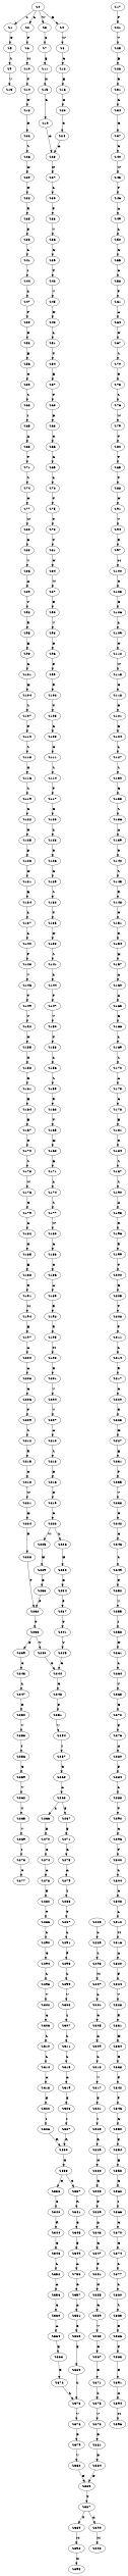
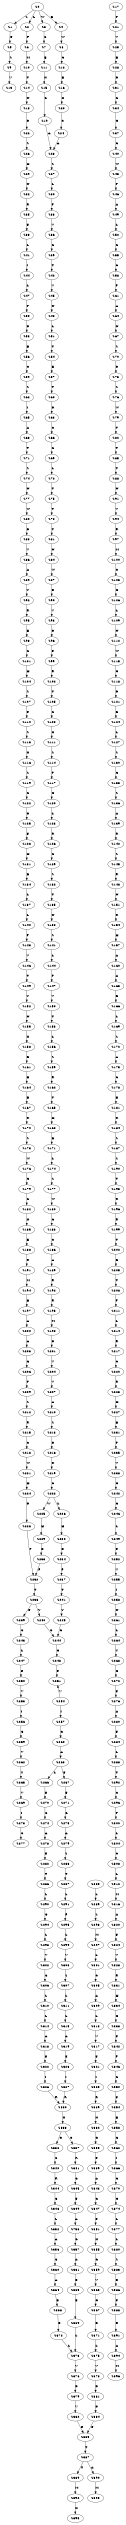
  strict digraph {
    S0
    S1
    S2
    S3
    S4
    S5
    S6
    S7
    S8
    S9
    S10
    S11
    S12
    S13
    S14
    S15
    S16
    S18
    S19
    S20
    S17
    S21
    S22
    S23
    S24
    S25
    S26
    S27
    S28
    S29
    S30
    S31
    S32
    S33
    S34
    S35
    S36
    S37
    S38
    S39
    S40
    S41
    S42
    S43
    S44
    S45
    S46
    S47
    S48
    S49
    S50
    S51
    S52
    S53
    S54
    S55
    S56
    S57
    S58
    S59
    S60
    S61
    S62
    S63
    S64
    S65
    S66
    S67
    S68
    S69
    S70
    S71
    S72
    S73
    S74
    S75
    S76
    S77
    S78
    S79
    S80
    S81
    S82
    S83
    S84
    S85
    S86
    S87
    S88
    S89
    S90
    S91
    S92
    S93
    S94
    S95
    S96
    S97
    S98
    S99
    S100
    S101
    S102
    S103
    S104
    S105
    S106
    S107
    S108
    S109
    S110
    S111
    S112
    S113
    S114
    S115
    S116
    S117
    S118
    S119
    S120
    S121
    S122
    S123
    S124
    S125
    S126
    S127
    S128
    S129
    S130
    S131
    S132
    S133
    S134
    S135
    S136
    S137
    S138
    S139
    S140
    S141
    S142
    S143
    S144
    S145
    S146
    S147
    S148
    S149
    S150
    S151
    S152
    S153
    S154
    S155
    S156
    S157
    S158
    S159
    S160
    S161
    S162
    S163
    S164
    S165
    S166
    S167
    S168
    S169
    S170
    S171
    S172
    S173
    S174
    S175
    S176
    S177
    S178
    S179
    S180
    S181
    S182
    S183
    S184
    S185
    S186
    S187
    S188
    S189
    S190
    S191
    S192
    S193
    S194
    S195
    S196
    S197
    S198
    S199
    S200
    S201
    S202
    S203
    S204
    S205
    S206
    S207
    S208
    S209
    S210
    S211
    S212
    S213
    S214
    S215
    S216
    S217
    S218
    S219
    S220
    S221
    S222
    S223
    S224
    S225
    S226
    S227
    S228
    S229
    S230
    S231
    S232
    S233
    S234
    S235
    S236
    S237
    S238
    S239
    S240
    S241
    S242
    S243
    S244
    S245
    S246
    S247
    S248
    S249
    S250
    S251
    S252
    S253
    S254
    S255
    S256
    S257
    S258
    S259
    S260
    S261
    S262
    S263
    S264
    S265
    S266
    S267
    S268
    S269
    S270
    S271
    S272
    S273
    S274
    S275
    S276
    S277
    S278
    S279
    S280
    S282
    S283
    S284
    S286
    S287
    S288
    S285
    S289
    S290
    S291
    S292
    S293
    S294
    S295
    S296
    S297
    S298
    S299
    S300
    S301
    S302
    S303
    S304
    S305
    S306
    S307
    S308
    S309
    S310
    S311
    S312
    S313
    S314
    S315
    S316
    S317
    S318
    S319
    S320
    S321
    S322
    S323
    S324
    S325
    S326
    S327
    S328
    S329
    S330
    S331
    S332
    S333
    S334
    S335
    S336
    S337
    S338
    S339
    S340
    S341
    S342
    S343
    S344
    S345
    S346
    S347
    S348
    S349
    S350
    S351
    S352
    n353 [label=S753]
    S354
    S355
    S356
    S357
    S358
    S359
    S360
    S361
    S362
    S363
    S364
    S365
    S366
    S367
    S368
    S369
    S370
    S371
    S372
    S373
    S374
    S375
    S376
    S377
    S378
    S379
    S380
    S381
    S382
    S383
    S384
    S385
    S386
    S387
    S388
    S389
    S390
    S391
    S392
    S393
    S394
    S395
    S396
    S0 -> S1 [label=S]
    S0 -> S2 [label=L]
    S0 -> S3 [label=W]
    S0 -> S4 [label=E]
    S1 -> S5 [label=F]
    S2 -> S6 [label=P]
    S3 -> S7 [label=G]
    S4 -> S8 [label=W]
    S5 -> S9 [label=S]
    S6 -> S10 [label=M]
    S7 -> S11 [label=E]
    S8 -> S12 [label=G]
    S9 -> S13 [label=V]
    S10 -> S14 [label=T]
    S11 -> S15 [label=K]
    S12 -> S16 [label=E]
    S14 -> S18 [label=N]
    S15 -> S19 [label=C]
    S16 -> S20 [label=K]
    S18 -> S22 [label=D]
    S19 -> S23 [label=A]
    S20 -> S24 [label=C]
    S17 -> S21 [label=P]
    S21 -> S25 [label=V]
    S22 -> S26 [label=S]
-   S23 -> S27 [label=N]
+   S23 -> S27 [label=S]
    S24 -> S23 [label=A]
    S25 -> S28 [label=E]
    S26 -> S29 [label=H]
    S27 -> S30 [label=L]
    S28 -> S31 [label=D]
    S29 -> S32 [label=N]
    S30 -> S33 [label=P]
    S31 -> S34 [label=G]
    S32 -> S35 [label=R]
    S33 -> S36 [label=V]
    S34 -> S37 [label=Q]
    S35 -> S38 [label=F]
    S36 -> S39 [label=G]
    S37 -> S40 [label=G]
    S38 -> S41 [label=L]
    S39 -> S42 [label=T]
    S40 -> S43 [label=W]
    S41 -> S44 [label=I]
    S42 -> S45 [label=V]
    S43 -> S46 [label=P]
    S44 -> S47 [label=L]
    S45 -> S48 [label=N]
    S46 -> S49 [label=A]
    S47 -> S50 [label=P]
    S48 -> S51 [label=L]
    S49 -> S52 [label=L]
    S50 -> S53 [label=D]
    S51 -> S54 [label=T]
    S52 -> S55 [label=G]
    S53 -> S56 [label=E]
    S54 -> S57 [label=E]
    S55 -> S58 [label=C]
    S56 -> S59 [label=C]
    S57 -> S60 [label=T]
    S58 -> S61 [label=P]
    S59 -> S62 [label=S]
    S60 -> S63 [label=D]
    S61 -> S64 [label=A]
    S62 -> S65 [label=I]
    S63 -> S66 [label=C]
    S64 -> S67 [label=N]
    S65 -> S68 [label=A]
    S66 -> S69 [label=G]
    S67 -> S70 [label=S]
    S68 -> S71 [label=T]
    S69 -> S72 [label=L]
    S70 -> S73 [label=D]
    S71 -> S74 [label=S]
    S72 -> S75 [label=T]
    S73 -> S76 [label=S]
    S74 -> S77 [label=N]
    S75 -> S78 [label=T]
    S76 -> S79 [label=W]
    S77 -> S80 [label=W]
    S78 -> S81 [label=T]
    S79 -> S82 [label=T]
    S80 -> S83 [label=D]
    S81 -> S84 [label=N]
    S82 -> S85 [label=T]
    S83 -> S86 [label=V]
    S84 -> S87 [label=W]
    S85 -> S88 [label=T]
    S86 -> S89 [label=A]
    S87 -> S90 [label=D]
    S88 -> S91 [label=N]
    S89 -> S92 [label=Y]
    S90 -> S93 [label=V]
    S91 -> S94 [label=V]
    S92 -> S95 [label=R]
    S93 -> S96 [label=D]
    S94 -> S97 [label=R]
    S95 -> S98 [label=E]
    S96 -> S99 [label=F]
    S97 -> S100 [label=M]
    S98 -> S101 [label=C]
    S99 -> S102 [label=R]
    S100 -> S103 [label=C]
    S101 -> S104 [label=H]
    S102 -> S105 [label=T]
    S103 -> S106 [label=Q]
    S104 -> S107 [label=S]
    S105 -> S108 [label=C]
    S106 -> S109 [label=L]
    S107 -> S110 [label=F]
    S108 -> S111 [label=K]
    S109 -> S112 [label=N]
    S110 -> S113 [label=S]
    S111 -> S114 [label=S]
    S112 -> S115 [label=W]
    S113 -> S116 [label=K]
    S114 -> S117 [label=P]
    S115 -> S118 [label=Q]
    S116 -> S119 [label=S]
    S117 -> S120 [label=Q]
    S118 -> S121 [label=D]
    S119 -> S122 [label=G]
    S120 -> S123 [label=L]
    S121 -> S124 [label=E]
    S122 -> S125 [label=D]
    S123 -> S126 [label=R]
    S124 -> S127 [label=L]
    S125 -> S128 [label=F]
    S126 -> S129 [label=G]
    S127 -> S130 [label=S]
    S128 -> S131 [label=H]
    S129 -> S132 [label=S]
    S130 -> S133 [label=G]
    S131 -> S134 [label=E]
    S132 -> S135 [label=T]
    S133 -> S136 [label=S]
    S134 -> S137 [label=L]
    S135 -> S138 [label=N]
    S136 -> S139 [label=A]
    S137 -> S140 [label=L]
    S138 -> S141 [label=S]
    S139 -> S142 [label=R]
    S140 -> S143 [label=P]
    S141 -> S144 [label=L]
    S142 -> S145 [label=S]
    S143 -> S146 [label=V]
    S144 -> S147 [label=P]
    S145 -> S148 [label=R]
    S146 -> S149 [label=T]
    S147 -> S150 [label=V]
    S148 -> S151 [label=N]
    S149 -> S152 [label=Y]
    S150 -> S153 [label=T]
    S151 -> S154 [label=R]
    S152 -> S155 [label=N]
    S153 -> S156 [label=L]
    S154 -> S157 [label=H]
    S155 -> S158 [label=K]
    S156 -> S159 [label=S]
    S157 -> S160 [label=A]
    S158 -> S161 [label=E]
    S159 -> S162 [label=R]
    S160 -> S163 [label=A]
    S161 -> S164 [label=E]
    S162 -> S165 [label=T]
    S163 -> S166 [label=E]
    S164 -> S167 [label=E]
    S165 -> S168 [label=H]
    S166 -> S169 [label=L]
    S167 -> S170 [label=R]
    S168 -> S171 [label=E]
    S169 -> S172 [label=S]
    S170 -> S173 [label=S]
    S171 -> S174 [label=L]
    S172 -> S175 [label=A]
    S173 -> S176 [label=W]
    S174 -> S177 [label=S]
    S175 -> S178 [label=G]
    S176 -> S179 [label=G]
    S177 -> S180 [label=W]
    S178 -> S181 [label=E]
    S179 -> S182 [label=C]
    S180 -> S183 [label=G]
    S181 -> S184 [label=R]
    S182 -> S185 [label=K]
    S183 -> S186 [label=C]
    S184 -> S187 [label=S]
    S185 -> S188 [label=E]
    S186 -> S189 [label=A]
    S187 -> S190 [label=S]
    S188 -> S191 [label=R]
    S189 -> S192 [label=R]
-   S190 -> S193 [label=A]
+   S190 -> S193 [label=T]
    S191 -> S194 [label=M]
    S192 -> S195 [label=R]
    S193 -> S196 [label=R]
    S194 -> S197 [label=E]
    S195 -> S198 [label=M]
    S196 -> S199 [label=R]
    S197 -> S200 [label=A]
    S198 -> S201 [label=D]
    S199 -> S202 [label=T]
    S200 -> S203 [label=A]
    S201 -> S204 [label=V]
    S202 -> S205 [label=E]
    S203 -> S206 [label=G]
    S204 -> S207 [label=V]
    S205 -> S208 [label=T]
    S206 -> S209 [label=P]
    S207 -> S210 [label=A]
    S208 -> S211 [label=P]
    S209 -> S212 [label=S]
    S210 -> S213 [label=S]
    S211 -> S214 [label=L]
    S212 -> S215 [label=R]
    S213 -> S216 [label=D]
    S214 -> S217 [label=R]
    S215 -> S218 [label=C]
    S216 -> S219 [label=R]
    S217 -> S220 [label=C]
    S218 -> S221 [label=W]
    S219 -> S222 [label=C]
    S220 -> S223 [label=R]
    S221 -> S224 [label=H]
    S222 -> S225 [label=W]
    S222 -> S226 [label=L]
    S223 -> S227 [label=H]
    S224 -> S228 [label=D]
    S225 -> S229 [label=H]
    S226 -> S230 [label=H]
    S227 -> S231 [label=E]
    S228 -> S232 [label=P]
    S229 -> S233 [label=D]
    S230 -> S234 [label=D]
    S231 -> S235 [label=P]
    S232 -> S236 [label=T]
    S233 -> S232 [label=P]
    S234 -> S237 [label=P]
    S235 -> S238 [label=V]
    S236 -> S239 [label=F]
    S236 -> S240 [label=Y]
    S237 -> S241 [label=T]
    S238 -> S242 [label=Q]
    S239 -> S243 [label=G]
    S240 -> S244 [label=G]
    S241 -> S245 [label=Y]
    S242 -> S246 [label=G]
    S243 -> S247 [label=L]
    S244 -> S248 [label=Q]
    S245 -> S244 [label=G]
    S246 -> S249 [label=L]
    S247 -> S250 [label=F]
    S248 -> S251 [label=F]
    S249 -> S252 [label=F]
    S250 -> S253 [label=V]
-   S251 -> S254 [label=V]
+   S254 -> S251 [label=V]
    S252 -> S255 [label=V]
    S253 -> S256 [label=I]
    S254 -> S257 [label=I]
    S255 -> S258 [label=I]
    S256 -> S259 [label=G]
    S257 -> S260 [label=G]
    S258 -> S261 [label=N]
    S259 -> S262 [label=V]
    S260 -> S263 [label=A]
    S261 -> S264 [label=L]
    S262 -> S265 [label=Y]
    S263 -> S266 [label=L]
    S263 -> S267 [label=F]
    S264 -> S268 [label=Y]
    S265 -> S269 [label=V]
    S266 -> S270 [label=F]
    S267 -> S271 [label=F]
    S268 -> S272 [label=Q]
    S269 -> S273 [label=I]
    S270 -> S274 [label=G]
    S271 -> S275 [label=G]
    S272 -> S276 [label=F]
    S273 -> S277 [label=C]
    S274 -> S278 [label=A]
    S275 -> S279 [label=A]
    S276 -> S280 [label=A]
    S278 -> S282 [label=F]
    S279 -> S283 [label=S]
    S280 -> S284 [label=F]
    S282 -> S286 [label=T]
    S283 -> S287 [label=T]
    S284 -> S288 [label=L]
    S286 -> S290 [label=L]
    S287 -> S291 [label=L]
    S288 -> S292 [label=T]
    S285 -> S289 [label=L]
    S289 -> S293 [label=S]
    S290 -> S294 [label=Q]
    S291 -> S295 [label=P]
    S292 -> S296 [label=C]
    S293 -> S297 [label=M]
    S294 -> S298 [label=L]
    S295 -> S299 [label=L]
    S296 -> S300 [label=P]
    S297 -> S301 [label=L]
    S298 -> S302 [label=V]
    S299 -> S303 [label=V]
    S300 -> S304 [label=L]
    S301 -> S305 [label=C]
    S302 -> S306 [label=G]
    S303 -> S307 [label=S]
    S304 -> S308 [label=C]
    S305 -> S309 [label=A]
    S306 -> S310 [label=L]
    S307 -> S311 [label=L]
    S308 -> S312 [label=L]
    S309 -> S313 [label=L]
    S310 -> S314 [label=L]
    S311 -> S315 [label=L]
    S312 -> S316 [label=M]
    S313 -> S317 [label=V]
    S314 -> S318 [label=A]
    S315 -> S319 [label=A]
    S316 -> S320 [label=A]
    S317 -> S321 [label=F]
    S318 -> S322 [label=F]
    S319 -> S323 [label=F]
    S320 -> S324 [label=F]
    S321 -> S325 [label=I]
    S322 -> S326 [label=I]
    S323 -> S327 [label=I]
    S324 -> S328 [label=V]
    S325 -> S329 [label=R]
    S326 -> S330 [label=R]
    S327 -> S330 [label=R]
    S328 -> S331 [label=R]
    S329 -> S332 [label=K]
    S330 -> S333 [label=K]
    S331 -> S334 [label=H]
    S332 -> S335 [label=Q]
    S333 -> S336 [label=Q]
    S333 -> S337 [label=C]
    S334 -> S338 [label=Q]
    S335 -> S339 [label=F]
    S336 -> S340 [label=C]
    S337 -> S341 [label=R]
    S338 -> S342 [label=F]
    S339 -> S343 [label=A]
    S340 -> S344 [label=R]
    S341 -> S345 [label=G]
    S342 -> S346 [label=P]
    S343 -> S347 [label=G]
    S344 -> S348 [label=G]
    S345 -> S349 [label=F]
    S346 -> S350 [label=G]
    S347 -> S351 [label=F]
    S348 -> S352 [label=L]
    S349 -> n353 [label=A]
    S350 -> S354 [label=F]
    S351 -> S355 [label=K]
    S352 -> S356 [label=A]
    n353 -> S357 [label=G]
    S354 -> S358 [label=E]
    S355 -> S359 [label=G]
    S356 -> S360 [label=G]
    S357 -> S361 [label=A]
    S358 -> S362 [label=G]
    S359 -> S363 [label=V]
    S360 -> S364 [label=A]
    S361 -> S365 [label=E]
    S362 -> S366 [label=I]
    S363 -> S367 [label=Q]
    S364 -> S368 [label=E]
    S365 -> S369 [label=E]
    S366 -> S370 [label=G]
    S367 -> S371 [label=E]
    S368 -> S372 [label=E]
    S369 -> S373 [label=L]
    S370 -> S374 [label=Q]
    S371 -> S375 [label=L]
    S372 -> S373 [label=L]
    S373 -> S376 [label=V]
    S374 -> S377 [label=L]
    S375 -> S378 [label=V]
    S376 -> S379 [label=D]
    S377 -> S380 [label=L]
    S378 -> S381 [label=D]
    S379 -> S382 [label=V]
    S380 -> S383 [label=S]
    S381 -> S384 [label=D]
    S382 -> S385 [label=F]
    S383 -> S386 [label=D]
    S384 -> S385 [label=F]
    S385 -> S387 [label=T]
    S386 -> S388 [label=F]
    S387 -> S389 [label=T]
    S387 -> S390 [label=A]
    S388 -> S391 [label=D]
    S389 -> S392 [label=M]
    S390 -> S393 [label=M]
    S391 -> S394 [label=A]
    S392 -> S395 [label=K]
    S394 -> S396 [label=M]
  }
